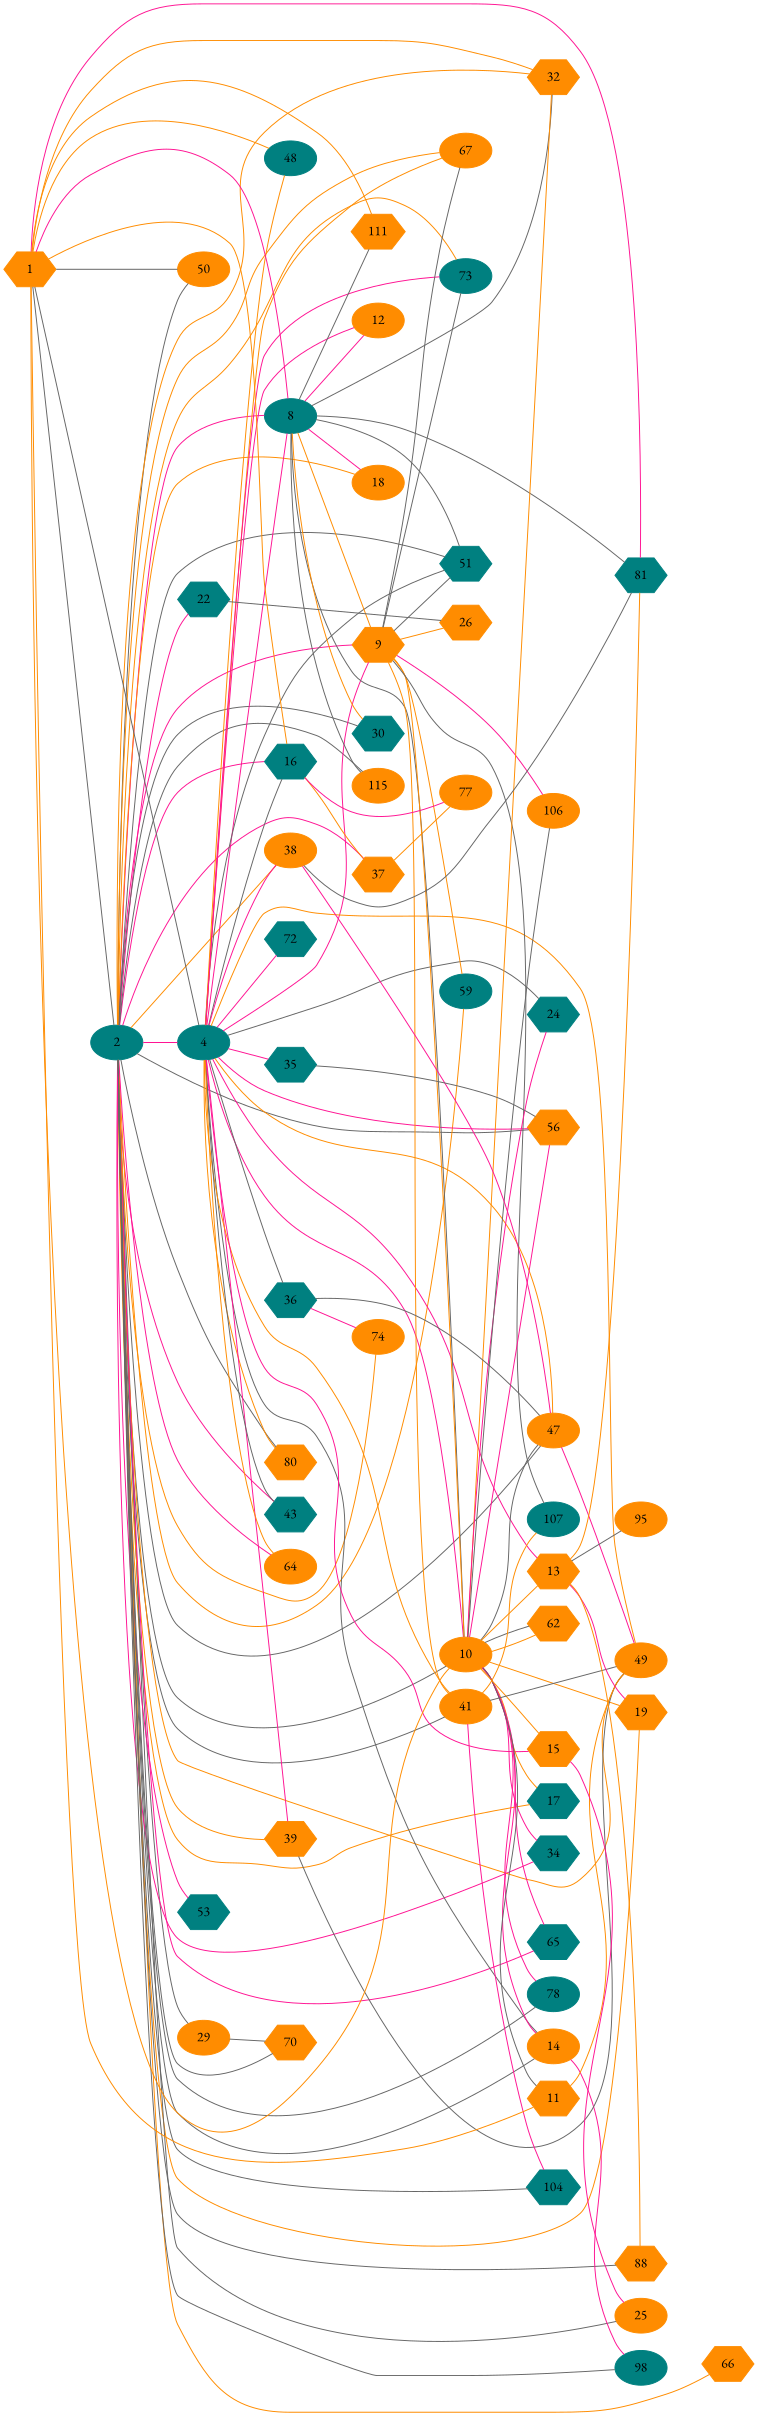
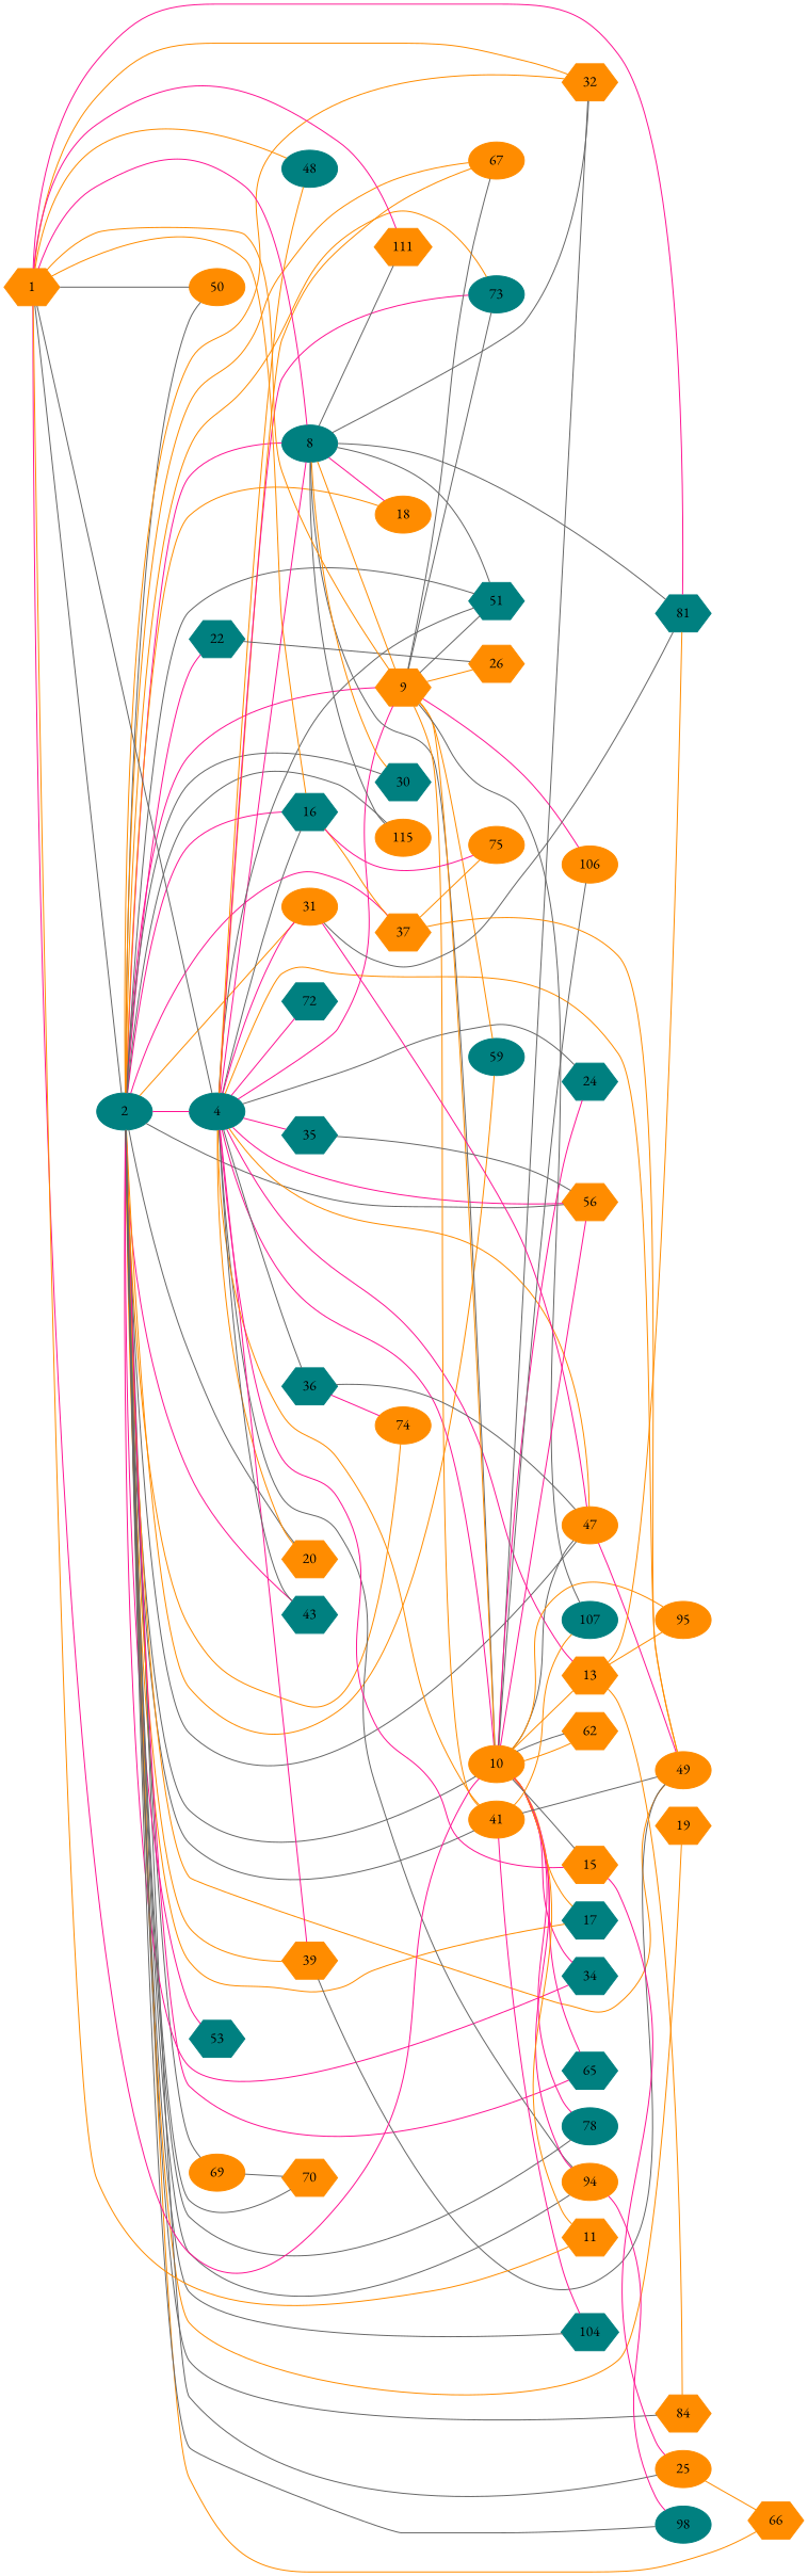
  graph {
    fontname="EB Garamond"
    rankdir=LR
    node [color=darkorange fontname="EB Garamond" shape=hexagon style=filled]
    edge [color=gray40 fontname="EB Garamond"]
    2 [color=teal shape=ellipse super="+3+6+90+110+38+77"]
    4 [color=teal shape=ellipse super="+82+27+21+5+60+7+54+33"]
    8 [color=teal shape=ellipse super="+46+86"]
    9 [super="+63+61+44"]
    10 [shape=ellipse super="+45+52"]
    16 [color=teal super="+68+94"]
-   31 [shape=ellipse super="+57" label=38]
+   31 [shape=ellipse super="+57"]
    50 [shape=ellipse]
-   14 [shape=ellipse]
+   14 [shape=ellipse label=94]
    17 [color=teal]
    18 [shape=ellipse]
    19
-   20 [label=80]
+   20
    22 [color=teal]
    25 [shape=ellipse]
-   29 [shape=ellipse]
+   29 [shape=ellipse label=69]
    30 [color=teal]
    32 [super="+85"]
    34 [color=teal]
    37
    39
    41 [shape=ellipse]
    43 [color=teal super="+102"]
    47 [shape=ellipse super="+84+76+69+93"]
    49 [shape=ellipse super="+55+71"]
    51 [color=teal super="+101"]
    53 [color=teal]
    56 [super="+100+116"]
    59 [color=teal shape=ellipse]
-   64 [shape=ellipse]
    65 [color=teal]
    66
    67 [shape=ellipse]
    70
    73 [color=teal shape=ellipse super="+87"]
    74 [shape=ellipse]
    78 [color=teal shape=ellipse]
-   88 [super="+105"]
+   88 [super="+105" label=84]
    98 [color=teal shape=ellipse]
    104 [color=teal]
    115 [shape=ellipse]
    1
    11
    48 [color=teal shape=ellipse]
    81 [color=teal super="+117"]
    111
-   12 [shape=ellipse]
    13
    15
    24 [color=teal]
    35 [color=teal super="+42"]
    36 [color=teal]
    72 [color=teal]
    26
    106 [shape=ellipse]
    107 [color=teal shape=ellipse]
    62
    95 [shape=ellipse]
-   75 [shape=ellipse label=77]
+   75 [shape=ellipse]
    2 -- 4 [color=deeppink weight=15]
    2 -- 8 [color=deeppink weight=4]
    2 -- 9 [color=deeppink weight=4]
    2 -- 10 [weight=4]
    2 -- 16 [color=deeppink]
    2 -- 31 [color=darkorange]
    2 -- 50
    2 -- 14
    2 -- 17 [color=darkorange]
    2 -- 18 [color=darkorange]
    2 -- 19 [color=darkorange]
    2 -- 20
    2 -- 22 [color=deeppink weight=2]
    2 -- 25
    2 -- 29
    2 -- 30
    2 -- 32 [color=darkorange]
    2 -- 34 [color=deeppink]
    2 -- 37 [color=deeppink weight=2]
    2 -- 39 [color=darkorange]
    2 -- 41
    2 -- 43 [color=deeppink]
    2 -- 47 [weight=4]
    2 -- 49 [color=darkorange]
    2 -- 51
    2 -- 53 [color=deeppink]
    2 -- 56
    2 -- 59 [color=darkorange]
-   2 -- 64 [color=deeppink]
    2 -- 65 [color=deeppink]
    2 -- 66 [color=darkorange]
    2 -- 67 [color=darkorange]
    2 -- 70
    2 -- 73 [color=darkorange]
    2 -- 74 [color=darkorange]
    2 -- 78
    2 -- 88 [weight=2]
    2 -- 98
    2 -- 104
    2 -- 115
    4 -- 8 [color=deeppink weight=4]
    4 -- 9 [color=deeppink weight=6]
    4 -- 10 [color=deeppink weight=3]
    4 -- 16 [weight=2]
    4 -- 31 [color=deeppink weight=2]
    4 -- 14
    4 -- 20 [color=darkorange]
    4 -- 39 [color=deeppink]
    4 -- 41 [color=darkorange]
    4 -- 43 [weight=2]
    4 -- 47 [color=darkorange weight=2]
    4 -- 49 [color=darkorange]
    4 -- 51 [weight=2]
    4 -- 56 [color=deeppink]
-   4 -- 64 [color=darkorange]
    4 -- 67 [color=darkorange]
    4 -- 73 [color=deeppink]
    4 -- 48 [color=darkorange]
-   4 -- 12 [color=deeppink]
    4 -- 13 [color=deeppink]
    4 -- 15 [color=deeppink]
    4 -- 24
    4 -- 35 [color=deeppink weight=3]
    4 -- 36 [weight=2]
    4 -- 72 [color=deeppink weight=2]
    8 -- 9 [color=darkorange]
    8 -- 10 [weight=3]
    8 -- 18 [color=deeppink]
    8 -- 30 [color=darkorange]
    8 -- 32
    8 -- 51
    8 -- 115
    8 -- 81
    8 -- 111
-   8 -- 12 [color=deeppink]
    9 -- 10 [color=darkorange weight=2]
    9 -- 41 [color=darkorange]
    9 -- 51
    9 -- 59 [color=darkorange]
    9 -- 67
    9 -- 73
    9 -- 26 [color=darkorange]
    9 -- 106 [color=deeppink]
    9 -- 107
    10 -- 14 [color=deeppink]
    10 -- 17 [color=darkorange]
-   10 -- 32 [color=darkorange]
+   10 -- 32
    10 -- 34 [color=deeppink]
    10 -- 47
    10 -- 56 [color=deeppink]
    10 -- 65 [color=deeppink]
    10 -- 78 [color=deeppink]
-   10 -- 11
+   10 -- 11 [color=darkorange]
    10 -- 13 [color=darkorange weight=2]
-   10 -- 15 [color=darkorange]
+   10 -- 15
    10 -- 24 [color=deeppink]
    10 -- 106
    10 -- 62 [color=darkorange]
    10 -- 62
-   10 -- 19 [color=darkorange]
+   10 -- 95 [color=darkorange]
    16 -- 37 [color=darkorange]
    16 -- 75 [color=deeppink]
    31 -- 47 [color=deeppink]
    31 -- 81
    14 -- 98 [color=deeppink]
    22 -- 26
+   25 -- 66 [color=darkorange]
    29 -- 70
-   11 -- 49 [color=darkorange]
+   37 -- 49 [color=darkorange]
    37 -- 75 [color=darkorange]
    39 -- 49
    41 -- 49
    41 -- 104 [color=deeppink]
    41 -- 107 [color=darkorange]
    47 -- 49 [color=deeppink]
    1 -- 2 [weight=3]
    1 -- 4 [weight=3]
    1 -- 8 [color=deeppink]
-   1 -- 10 [color=darkorange]
+   1 -- 9 [color=darkorange]
+   1 -- 10 [color=deeppink]
    1 -- 16 [color=darkorange]
    1 -- 50
    1 -- 32 [color=darkorange weight=2]
    1 -- 11 [color=darkorange]
    1 -- 48 [color=darkorange]
    1 -- 81 [color=deeppink]
-   1 -- 111 [color=darkorange]
-   13 -- 19 [color=deeppink]
+   1 -- 111 [color=deeppink]
    13 -- 88 [color=darkorange]
    13 -- 81 [color=darkorange]
-   13 -- 95
+   13 -- 95 [color=darkorange]
    15 -- 25 [color=deeppink]
    35 -- 56
    36 -- 47
    36 -- 74 [color=deeppink]
  }
